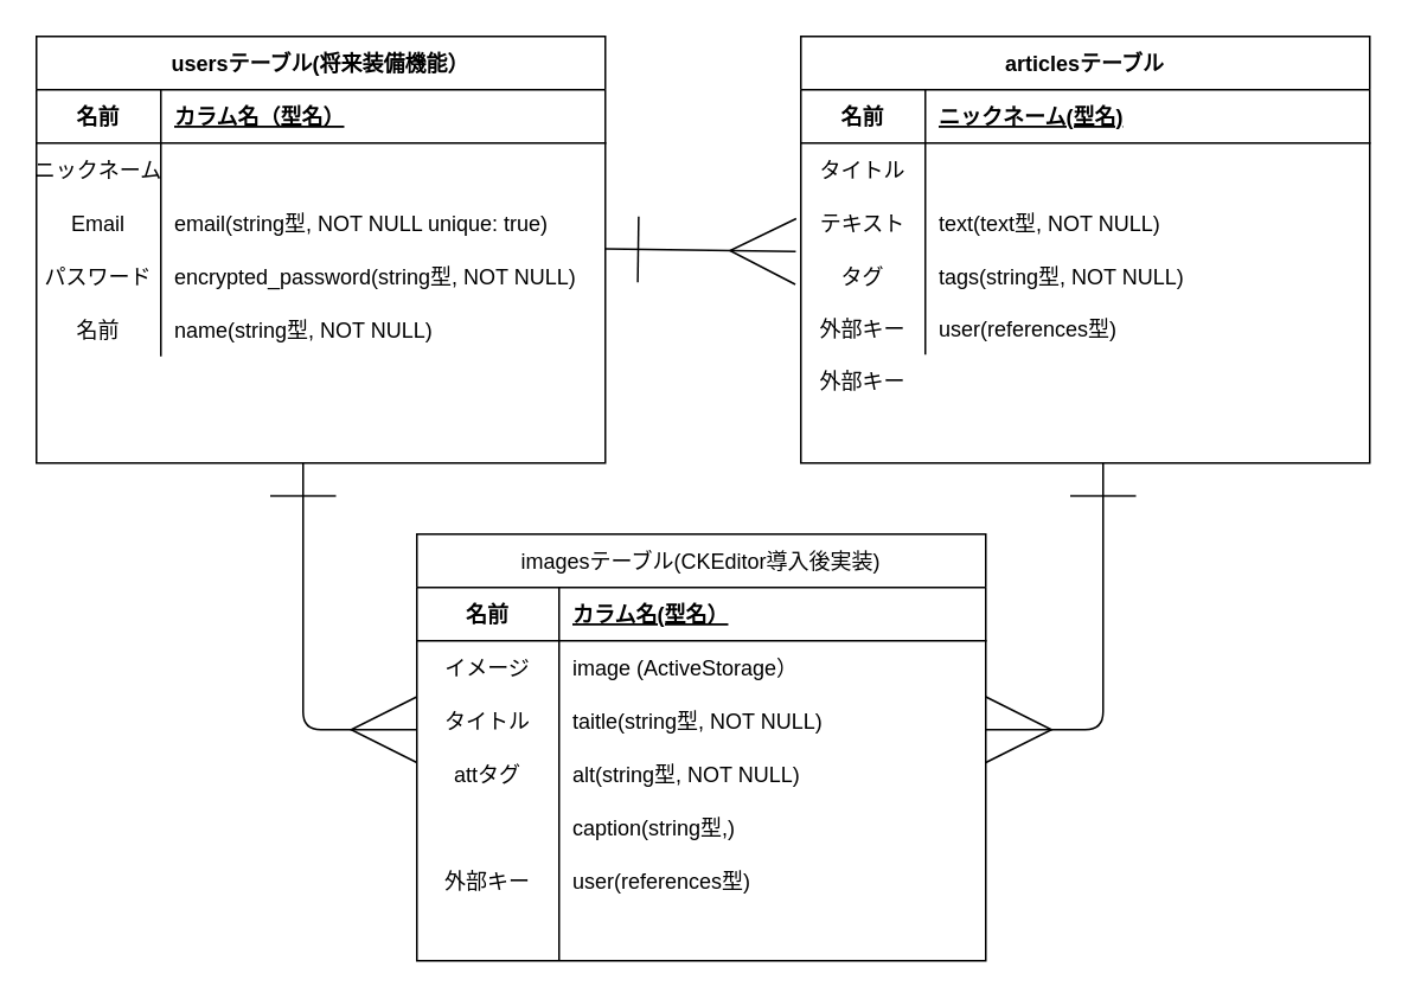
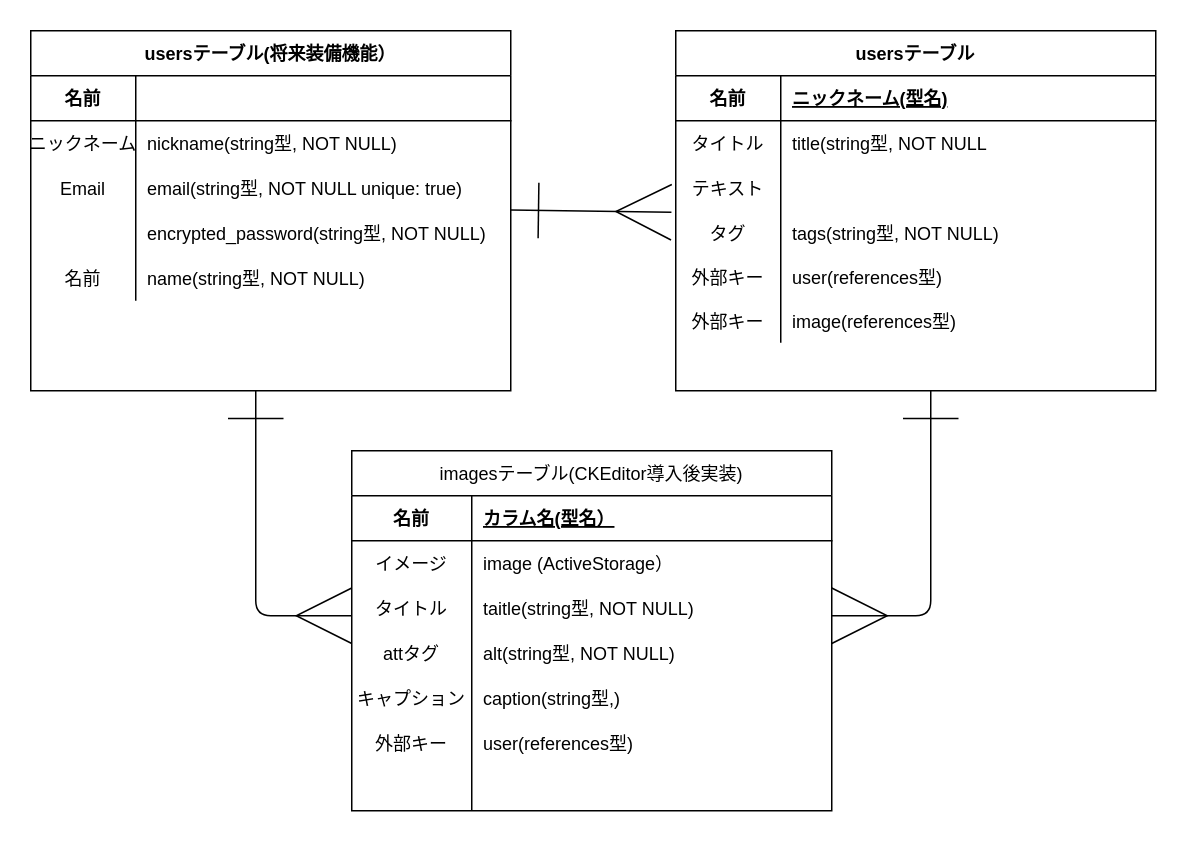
  <mxCell id="0" />
  <mxCell id="1" parent="0" />
  <mxCell id="2" value="usersテーブル(将来装備機能）" style="shape=table;startSize=30;container=1;collapsible=1;childLayout=tableLayout;fixedRows=1;rowLines=0;fontStyle=1;align=center;resizeLast=1;" vertex="1" parent="1"><mxGeometry x="20" y="20" width="320" height="240" as="geometry" /></mxCell>
  <mxCell id="3" value="" style="shape=partialRectangle;collapsible=0;dropTarget=0;pointerEvents=0;fillColor=none;top=0;left=0;bottom=1;right=0;points=[[0,0.5],[1,0.5]];portConstraint=eastwest;" vertex="1" parent="2"><mxGeometry y="30" width="320" height="30" as="geometry" /></mxCell>
  <mxCell id="4" value="名前" style="shape=partialRectangle;connectable=0;fillColor=none;top=0;left=0;bottom=0;right=0;fontStyle=1;overflow=hidden;" vertex="1" parent="3"><mxGeometry width="70" height="30" as="geometry" /></mxCell>
- <mxCell id="5" value="カラム名（型名）" style="shape=partialRectangle;connectable=0;fillColor=none;top=0;left=0;bottom=0;right=0;align=left;spacingLeft=6;fontStyle=5;overflow=hidden;" vertex="1" parent="3"><mxGeometry x="70" width="250" height="30" as="geometry" /></mxCell>
  <mxCell id="6" value="" style="shape=partialRectangle;collapsible=0;dropTarget=0;pointerEvents=0;fillColor=none;top=0;left=0;bottom=0;right=0;points=[[0,0.5],[1,0.5]];portConstraint=eastwest;" vertex="1" parent="2"><mxGeometry y="60" width="320" height="30" as="geometry" /></mxCell>
  <mxCell id="7" value="ニックネーム" style="shape=partialRectangle;connectable=0;fillColor=none;top=0;left=0;bottom=0;right=0;editable=1;overflow=hidden;" vertex="1" parent="6"><mxGeometry width="70" height="30" as="geometry" /></mxCell>
+ <mxCell id="8" value="nickname(string型, NOT NULL)" style="shape=partialRectangle;connectable=0;fillColor=none;top=0;left=0;bottom=0;right=0;align=left;spacingLeft=6;overflow=hidden;" vertex="1" parent="6"><mxGeometry x="70" width="250" height="30" as="geometry" /></mxCell>
  <mxCell id="9" value="" style="shape=partialRectangle;collapsible=0;dropTarget=0;pointerEvents=0;fillColor=none;top=0;left=0;bottom=0;right=0;points=[[0,0.5],[1,0.5]];portConstraint=eastwest;" vertex="1" parent="2"><mxGeometry y="90" width="320" height="30" as="geometry" /></mxCell>
  <mxCell id="10" value="Email" style="shape=partialRectangle;connectable=0;fillColor=none;top=0;left=0;bottom=0;right=0;editable=1;overflow=hidden;" vertex="1" parent="9"><mxGeometry width="70" height="30" as="geometry" /></mxCell>
  <mxCell id="11" value="email(string型, NOT NULL unique: true)" style="shape=partialRectangle;connectable=0;fillColor=none;top=0;left=0;bottom=0;right=0;align=left;spacingLeft=6;overflow=hidden;" vertex="1" parent="9"><mxGeometry x="70" width="250" height="30" as="geometry" /></mxCell>
  <mxCell id="12" value="" style="shape=partialRectangle;collapsible=0;dropTarget=0;pointerEvents=0;fillColor=none;top=0;left=0;bottom=0;right=0;points=[[0,0.5],[1,0.5]];portConstraint=eastwest;" vertex="1" parent="2"><mxGeometry y="120" width="320" height="30" as="geometry" /></mxCell>
- <mxCell id="13" value="パスワード" style="shape=partialRectangle;connectable=0;fillColor=none;top=0;left=0;bottom=0;right=0;editable=1;overflow=hidden;" vertex="1" parent="12"><mxGeometry width="70" height="30" as="geometry" /></mxCell>
  <mxCell id="14" value="encrypted_password(string型, NOT NULL)" style="shape=partialRectangle;connectable=0;fillColor=none;top=0;left=0;bottom=0;right=0;align=left;spacingLeft=6;overflow=hidden;" vertex="1" parent="12"><mxGeometry x="70" width="250" height="30" as="geometry" /></mxCell>
  <mxCell id="15" value="" style="shape=partialRectangle;collapsible=0;dropTarget=0;pointerEvents=0;fillColor=none;top=0;left=0;bottom=0;right=0;points=[[0,0.5],[1,0.5]];portConstraint=eastwest;" vertex="1" parent="2"><mxGeometry y="150" width="320" height="30" as="geometry" /></mxCell>
  <mxCell id="16" value="名前" style="shape=partialRectangle;connectable=0;fillColor=none;top=0;left=0;bottom=0;right=0;editable=1;overflow=hidden;" vertex="1" parent="15"><mxGeometry width="70" height="30" as="geometry" /></mxCell>
  <mxCell id="17" value="name(string型, NOT NULL)" style="shape=partialRectangle;connectable=0;fillColor=none;top=0;left=0;bottom=0;right=0;align=left;spacingLeft=6;overflow=hidden;" vertex="1" parent="15"><mxGeometry x="70" width="250" height="30" as="geometry" /></mxCell>
- <mxCell id="18" value="articlesテーブル" style="shape=table;startSize=30;container=1;collapsible=1;childLayout=tableLayout;fixedRows=1;rowLines=0;fontStyle=1;align=center;resizeLast=1;" vertex="1" parent="1"><mxGeometry x="450" y="20" width="320" height="240" as="geometry" /></mxCell>
+ <mxCell id="18" value="usersテーブル" style="shape=table;startSize=30;container=1;collapsible=1;childLayout=tableLayout;fixedRows=1;rowLines=0;fontStyle=1;align=center;resizeLast=1;" vertex="1" parent="1"><mxGeometry x="450" y="20" width="320" height="240" as="geometry" /></mxCell>
  <mxCell id="19" value="" style="shape=partialRectangle;collapsible=0;dropTarget=0;pointerEvents=0;fillColor=none;top=0;left=0;bottom=1;right=0;points=[[0,0.5],[1,0.5]];portConstraint=eastwest;" vertex="1" parent="18"><mxGeometry y="30" width="320" height="30" as="geometry" /></mxCell>
  <mxCell id="20" value="名前" style="shape=partialRectangle;connectable=0;fillColor=none;top=0;left=0;bottom=0;right=0;fontStyle=1;overflow=hidden;" vertex="1" parent="19"><mxGeometry width="70" height="30" as="geometry" /></mxCell>
  <mxCell id="21" value="ニックネーム(型名)" style="shape=partialRectangle;connectable=0;fillColor=none;top=0;left=0;bottom=0;right=0;align=left;spacingLeft=6;fontStyle=5;overflow=hidden;" vertex="1" parent="19"><mxGeometry x="70" width="250" height="30" as="geometry" /></mxCell>
  <mxCell id="22" value="" style="shape=partialRectangle;collapsible=0;dropTarget=0;pointerEvents=0;fillColor=none;top=0;left=0;bottom=0;right=0;points=[[0,0.5],[1,0.5]];portConstraint=eastwest;" vertex="1" parent="18"><mxGeometry y="60" width="320" height="30" as="geometry" /></mxCell>
  <mxCell id="23" value="タイトル" style="shape=partialRectangle;connectable=0;fillColor=none;top=0;left=0;bottom=0;right=0;editable=1;overflow=hidden;" vertex="1" parent="22"><mxGeometry width="70" height="30" as="geometry" /></mxCell>
+ <mxCell id="24" value="title(string型, NOT NULL" style="shape=partialRectangle;connectable=0;fillColor=none;top=0;left=0;bottom=0;right=0;align=left;spacingLeft=6;overflow=hidden;" vertex="1" parent="22"><mxGeometry x="70" width="250" height="30" as="geometry" /></mxCell>
  <mxCell id="25" value="" style="shape=partialRectangle;collapsible=0;dropTarget=0;pointerEvents=0;fillColor=none;top=0;left=0;bottom=0;right=0;points=[[0,0.5],[1,0.5]];portConstraint=eastwest;" vertex="1" parent="18"><mxGeometry y="90" width="320" height="30" as="geometry" /></mxCell>
  <mxCell id="26" value="テキスト" style="shape=partialRectangle;connectable=0;fillColor=none;top=0;left=0;bottom=0;right=0;editable=1;overflow=hidden;" vertex="1" parent="25"><mxGeometry width="70" height="30" as="geometry" /></mxCell>
- <mxCell id="27" value="text(text型, NOT NULL)" style="shape=partialRectangle;connectable=0;fillColor=none;top=0;left=0;bottom=0;right=0;align=left;spacingLeft=6;overflow=hidden;" vertex="1" parent="25"><mxGeometry x="70" width="250" height="30" as="geometry" /></mxCell>
  <mxCell id="28" value="" style="shape=partialRectangle;collapsible=0;dropTarget=0;pointerEvents=0;fillColor=none;top=0;left=0;bottom=0;right=0;points=[[0,0.5],[1,0.5]];portConstraint=eastwest;" vertex="1" parent="18"><mxGeometry y="120" width="320" height="30" as="geometry" /></mxCell>
  <mxCell id="29" value="タグ" style="shape=partialRectangle;connectable=0;fillColor=none;top=0;left=0;bottom=0;right=0;editable=1;overflow=hidden;" vertex="1" parent="28"><mxGeometry width="70" height="30" as="geometry" /></mxCell>
  <mxCell id="30" value="tags(string型, NOT NULL)" style="shape=partialRectangle;connectable=0;fillColor=none;top=0;left=0;bottom=0;right=0;align=left;spacingLeft=6;overflow=hidden;" vertex="1" parent="28"><mxGeometry x="70" width="250" height="30" as="geometry" /></mxCell>
  <mxCell id="31" value="" style="shape=partialRectangle;collapsible=0;dropTarget=0;pointerEvents=0;fillColor=none;top=0;left=0;bottom=0;right=0;points=[[0,0.5],[1,0.5]];portConstraint=eastwest;" vertex="1" parent="18"><mxGeometry y="150" width="320" height="29" as="geometry" /></mxCell>
  <mxCell id="32" value="外部キー" style="shape=partialRectangle;connectable=0;fillColor=none;top=0;left=0;bottom=0;right=0;editable=1;overflow=hidden;" vertex="1" parent="31"><mxGeometry width="70" height="29" as="geometry" /></mxCell>
  <mxCell id="33" value="user(references型)" style="shape=partialRectangle;connectable=0;fillColor=none;top=0;left=0;bottom=0;right=0;align=left;spacingLeft=6;overflow=hidden;" vertex="1" parent="31"><mxGeometry x="70" width="250" height="29" as="geometry" /></mxCell>
  <mxCell id="34" value="" style="shape=partialRectangle;collapsible=0;dropTarget=0;pointerEvents=0;fillColor=none;top=0;left=0;bottom=0;right=0;points=[[0,0.5],[1,0.5]];portConstraint=eastwest;" vertex="1" parent="18"><mxGeometry y="179" width="320" height="29" as="geometry" /></mxCell>
  <mxCell id="35" value="外部キー" style="shape=partialRectangle;connectable=0;fillColor=none;top=0;left=0;bottom=0;right=0;editable=1;overflow=hidden;" vertex="1" parent="34"><mxGeometry width="70" height="29" as="geometry" /></mxCell>
+ <mxCell id="36" value="image(references型)" style="shape=partialRectangle;connectable=0;fillColor=none;top=0;left=0;bottom=0;right=0;align=left;spacingLeft=6;overflow=hidden;" vertex="1" parent="34"><mxGeometry x="70" width="250" height="29" as="geometry" /></mxCell>
  <mxCell id="37" value="imagesテーブル(CKEditor導入後実装)" style="shape=table;startSize=30;container=1;collapsible=1;childLayout=tableLayout;fixedRows=1;rowLines=0;fontStyle=0;align=center;resizeLast=1;" vertex="1" parent="1"><mxGeometry x="234" y="300" width="320" height="240" as="geometry" /></mxCell>
  <mxCell id="38" value="" style="shape=partialRectangle;collapsible=0;dropTarget=0;pointerEvents=0;fillColor=none;top=0;left=0;bottom=1;right=0;points=[[0,0.5],[1,0.5]];portConstraint=eastwest;" vertex="1" parent="37"><mxGeometry y="30" width="320" height="30" as="geometry" /></mxCell>
  <mxCell id="39" value="名前" style="shape=partialRectangle;connectable=0;fillColor=none;top=0;left=0;bottom=0;right=0;fontStyle=1;overflow=hidden;" vertex="1" parent="38"><mxGeometry width="80" height="30" as="geometry" /></mxCell>
  <mxCell id="40" value="カラム名(型名）" style="shape=partialRectangle;connectable=0;fillColor=none;top=0;left=0;bottom=0;right=0;align=left;spacingLeft=6;fontStyle=5;overflow=hidden;" vertex="1" parent="38"><mxGeometry x="80" width="240" height="30" as="geometry" /></mxCell>
  <mxCell id="41" value="" style="shape=partialRectangle;collapsible=0;dropTarget=0;pointerEvents=0;fillColor=none;top=0;left=0;bottom=0;right=0;points=[[0,0.5],[1,0.5]];portConstraint=eastwest;" vertex="1" parent="37"><mxGeometry y="60" width="320" height="30" as="geometry" /></mxCell>
  <mxCell id="42" value="イメージ" style="shape=partialRectangle;connectable=0;fillColor=none;top=0;left=0;bottom=0;right=0;editable=1;overflow=hidden;" vertex="1" parent="41"><mxGeometry width="80" height="30" as="geometry" /></mxCell>
  <mxCell id="43" value="image (ActiveStorage）" style="shape=partialRectangle;connectable=0;fillColor=none;top=0;left=0;bottom=0;right=0;align=left;spacingLeft=6;overflow=hidden;" vertex="1" parent="41"><mxGeometry x="80" width="240" height="30" as="geometry" /></mxCell>
  <mxCell id="44" value="" style="shape=partialRectangle;collapsible=0;dropTarget=0;pointerEvents=0;fillColor=none;top=0;left=0;bottom=0;right=0;points=[[0,0.5],[1,0.5]];portConstraint=eastwest;" vertex="1" parent="37"><mxGeometry y="90" width="320" height="30" as="geometry" /></mxCell>
  <mxCell id="45" value="タイトル" style="shape=partialRectangle;connectable=0;fillColor=none;top=0;left=0;bottom=0;right=0;editable=1;overflow=hidden;" vertex="1" parent="44"><mxGeometry width="80" height="30" as="geometry" /></mxCell>
  <mxCell id="46" value="taitle(string型, NOT NULL)" style="shape=partialRectangle;connectable=0;fillColor=none;top=0;left=0;bottom=0;right=0;align=left;spacingLeft=6;overflow=hidden;" vertex="1" parent="44"><mxGeometry x="80" width="240" height="30" as="geometry" /></mxCell>
  <mxCell id="47" value="" style="shape=partialRectangle;collapsible=0;dropTarget=0;pointerEvents=0;fillColor=none;top=0;left=0;bottom=0;right=0;points=[[0,0.5],[1,0.5]];portConstraint=eastwest;" vertex="1" parent="37"><mxGeometry y="120" width="320" height="30" as="geometry" /></mxCell>
  <mxCell id="48" value="attタグ" style="shape=partialRectangle;connectable=0;fillColor=none;top=0;left=0;bottom=0;right=0;editable=1;overflow=hidden;" vertex="1" parent="47"><mxGeometry width="80" height="30" as="geometry" /></mxCell>
  <mxCell id="49" value="alt(string型, NOT NULL)" style="shape=partialRectangle;connectable=0;fillColor=none;top=0;left=0;bottom=0;right=0;align=left;spacingLeft=6;overflow=hidden;" vertex="1" parent="47"><mxGeometry x="80" width="240" height="30" as="geometry" /></mxCell>
  <mxCell id="50" value="" style="shape=partialRectangle;collapsible=0;dropTarget=0;pointerEvents=0;fillColor=none;top=0;left=0;bottom=0;right=0;points=[[0,0.5],[1,0.5]];portConstraint=eastwest;" vertex="1" parent="37"><mxGeometry y="150" width="320" height="30" as="geometry" /></mxCell>
+ <mxCell id="51" value="キャプション" style="shape=partialRectangle;connectable=0;fillColor=none;top=0;left=0;bottom=0;right=0;editable=1;overflow=hidden;" vertex="1" parent="50"><mxGeometry width="80" height="30" as="geometry" /></mxCell>
  <mxCell id="52" value="caption(string型,)" style="shape=partialRectangle;connectable=0;fillColor=none;top=0;left=0;bottom=0;right=0;align=left;spacingLeft=6;overflow=hidden;" vertex="1" parent="50"><mxGeometry x="80" width="240" height="30" as="geometry" /></mxCell>
  <mxCell id="53" value="" style="shape=partialRectangle;collapsible=0;dropTarget=0;pointerEvents=0;fillColor=none;top=0;left=0;bottom=0;right=0;points=[[0,0.5],[1,0.5]];portConstraint=eastwest;" vertex="1" parent="37"><mxGeometry y="180" width="320" height="30" as="geometry" /></mxCell>
  <mxCell id="54" value="外部キー" style="shape=partialRectangle;connectable=0;fillColor=none;top=0;left=0;bottom=0;right=0;editable=1;overflow=hidden;" vertex="1" parent="53"><mxGeometry width="80" height="30" as="geometry" /></mxCell>
  <mxCell id="55" value="user(references型)" style="shape=partialRectangle;connectable=0;fillColor=none;top=0;left=0;bottom=0;right=0;align=left;spacingLeft=6;overflow=hidden;" vertex="1" parent="53"><mxGeometry x="80" width="240" height="30" as="geometry" /></mxCell>
  <mxCell id="56" value="" style="shape=partialRectangle;collapsible=0;dropTarget=0;pointerEvents=0;fillColor=none;top=0;left=0;bottom=0;right=0;points=[[0,0.5],[1,0.5]];portConstraint=eastwest;" vertex="1" parent="37"><mxGeometry y="210" width="320" height="30" as="geometry" /></mxCell>
  <mxCell id="57" value="" style="shape=partialRectangle;connectable=0;fillColor=none;top=0;left=0;bottom=0;right=0;editable=1;overflow=hidden;" vertex="1" parent="56"><mxGeometry width="80" height="30" as="geometry" /></mxCell>
  <mxCell id="58" value="" style="shape=partialRectangle;connectable=0;fillColor=none;top=0;left=0;bottom=0;right=0;align=left;spacingLeft=6;overflow=hidden;" vertex="1" parent="56"><mxGeometry x="80" width="240" height="30" as="geometry" /></mxCell>
  <mxCell id="59" value="" style="edgeStyle=orthogonalEdgeStyle;fontSize=12;html=1;endArrow=ERone;endFill=0;startArrow=ERmany;startFill=0;jumpSize=6;targetPerimeterSpacing=0;endSize=35;startSize=35;" edge="1" parent="1" source="44"><mxGeometry width="100" height="100" relative="1" as="geometry"><mxPoint x="230" y="410" as="sourcePoint" /><mxPoint x="170" y="260" as="targetPoint" /><Array as="points"><mxPoint x="170" y="410" /></Array></mxGeometry></mxCell>
  <mxCell id="60" value="" style="edgeStyle=orthogonalEdgeStyle;fontSize=12;html=1;endArrow=ERone;endFill=0;startArrow=ERmany;startFill=0;jumpSize=6;targetPerimeterSpacing=0;endSize=35;startSize=35;" edge="1" parent="1" source="44"><mxGeometry width="100" height="100" relative="1" as="geometry"><mxPoint x="684" y="410" as="sourcePoint" /><mxPoint x="620" y="260" as="targetPoint" /><Array as="points"><mxPoint x="620" y="410" /></Array></mxGeometry></mxCell>
  <mxCell id="61" value="" style="fontSize=12;html=1;endArrow=ERone;endFill=0;startArrow=ERmany;startFill=0;jumpSize=6;targetPerimeterSpacing=0;endSize=35;startSize=35;exitX=-0.009;exitY=1.033;exitDx=0;exitDy=0;exitPerimeter=0;" edge="1" parent="1" source="25"><mxGeometry width="100" height="100" relative="1" as="geometry"><mxPoint x="420" y="139.5" as="sourcePoint" /><mxPoint x="340" y="139.5" as="targetPoint" /></mxGeometry></mxCell>
